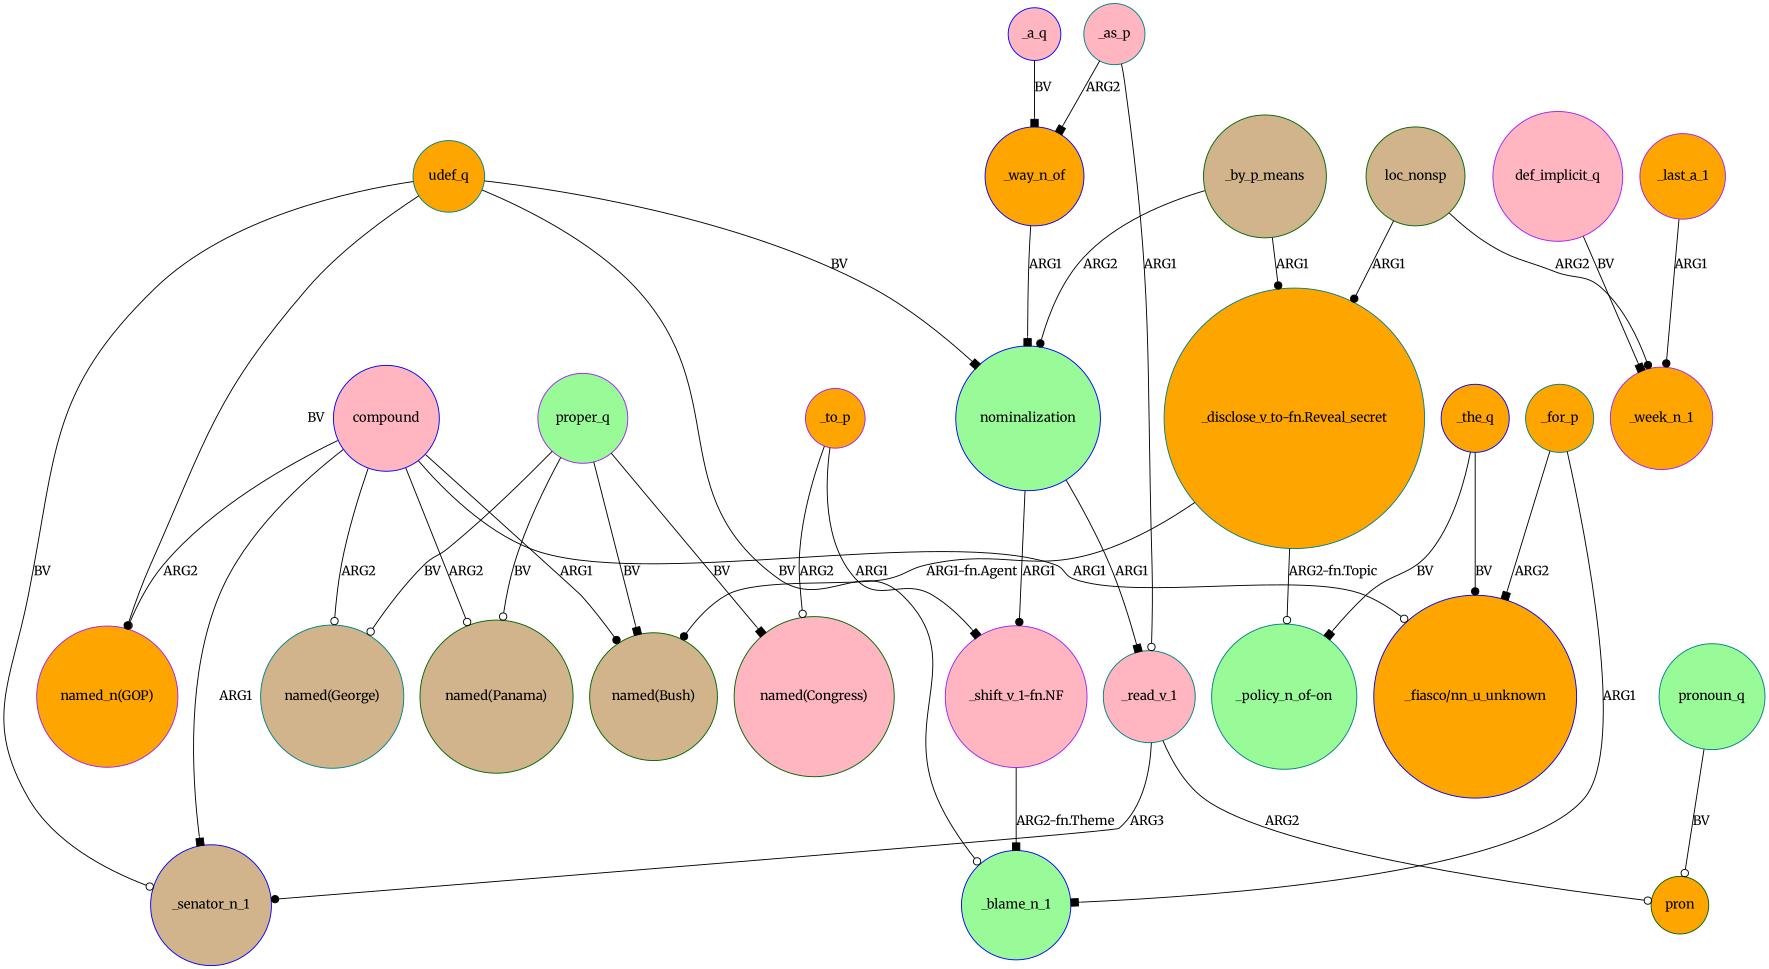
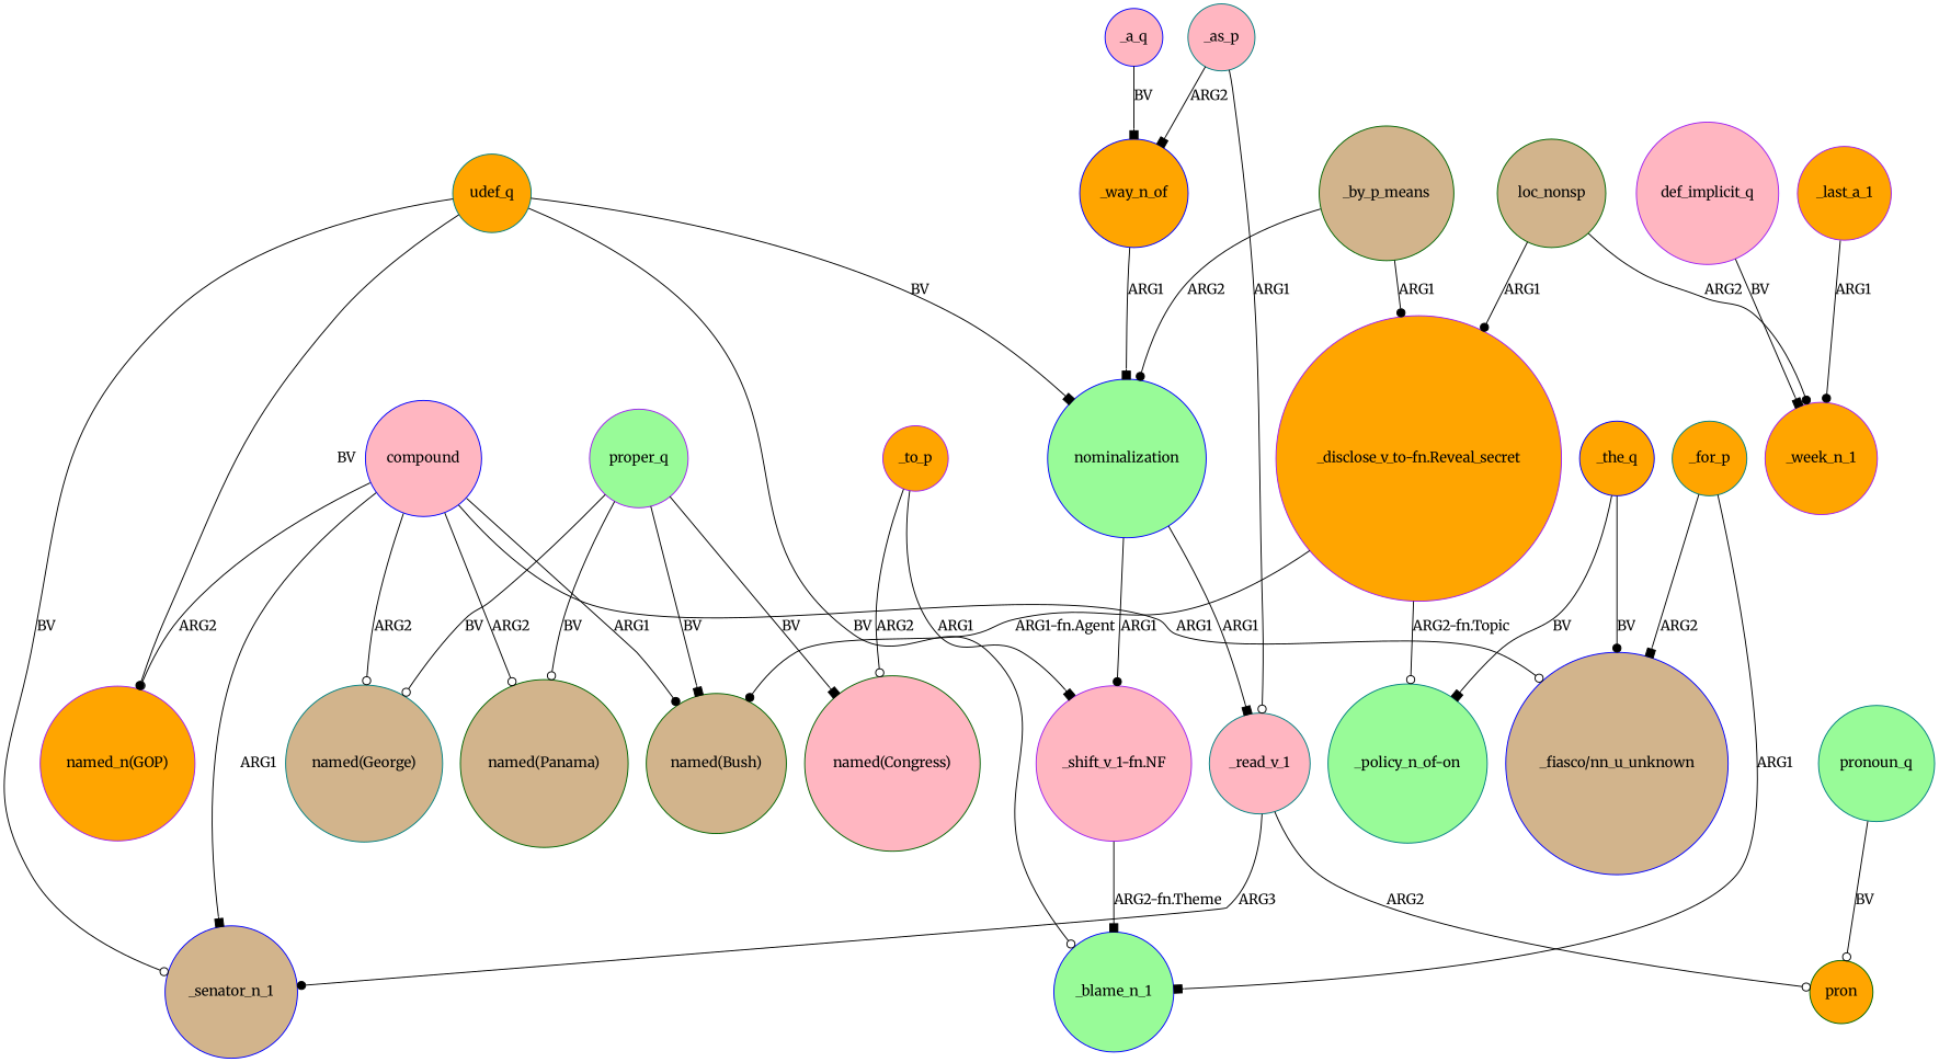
  digraph {
    fontname=Merriweather
    node [color=blue fillcolor=orange fontname=Merriweather shape=circle style=filled]
    edge [arrowhead=box fontname=Merriweather]
    nominalization [fillcolor=palegreen]
    _read_v_1 [color=teal fillcolor=lightpink]
    "_shift_v_1-fn.NF" [color=purple fillcolor=lightpink]
    _senator_n_1 [fillcolor=tan]
    pron [color=darkgreen]
    _blame_n_1 [fillcolor=palegreen]
    udef_q [color=teal]
    "named_n(GOP)" [color=purple]
-   "_disclose_v_to-fn.Reveal_secret" [color=teal]
+   "_disclose_v_to-fn.Reveal_secret" [color=purple]
    "named(Bush)" [color=darkgreen fillcolor=tan]
    "_policy_n_of-on" [color=teal fillcolor=palegreen]
    def_implicit_q [color=purple fillcolor=lightpink]
    _week_n_1 [color=purple]
    _by_p_means [color=darkgreen fillcolor=tan]
    _to_p [color=purple]
    "named(Congress)" [color=darkgreen fillcolor=lightpink]
    _the_q
-   "_fiasco/nn_u_unknown"
+   "_fiasco/nn_u_unknown" [fillcolor=tan]
    compound [fillcolor=lightpink]
    "named(George)" [color=teal fillcolor=tan]
    "named(Panama)" [color=darkgreen fillcolor=tan]
    proper_q [color=purple fillcolor=palegreen]
    _as_p [color=teal fillcolor=lightpink]
    _way_n_of
    pronoun_q [color=teal fillcolor=palegreen]
    loc_nonsp [color=darkgreen fillcolor=tan]
    _for_p [color=teal]
    _last_a_1 [color=purple]
    _a_q [fillcolor=lightpink]
    nominalization -> _read_v_1 [label=ARG1]
    nominalization -> "_shift_v_1-fn.NF" [arrowhead=dot label=ARG1]
    _read_v_1 -> _senator_n_1 [arrowhead=dot label=ARG3]
    _read_v_1 -> pron [arrowhead=odot label=ARG2]
    "_shift_v_1-fn.NF" -> _blame_n_1 [label="ARG2-fn.Theme"]
    udef_q -> nominalization [label=BV]
    udef_q -> _senator_n_1 [arrowhead=odot label=BV]
    udef_q -> _blame_n_1 [arrowhead=odot label=BV]
    udef_q -> "named_n(GOP)" [arrowhead=dot label=BV]
    "_disclose_v_to-fn.Reveal_secret" -> "named(Bush)" [arrowhead=dot label="ARG1-fn.Agent"]
    "_disclose_v_to-fn.Reveal_secret" -> "_policy_n_of-on" [arrowhead=odot label="ARG2-fn.Topic"]
    def_implicit_q -> _week_n_1 [label=BV]
    _by_p_means -> nominalization [arrowhead=dot label=ARG2]
    _by_p_means -> "_disclose_v_to-fn.Reveal_secret" [arrowhead=dot label=ARG1]
    _to_p -> "_shift_v_1-fn.NF" [label=ARG1]
    _to_p -> "named(Congress)" [arrowhead=odot label=ARG2]
    _the_q -> "_policy_n_of-on" [label=BV]
    _the_q -> "_fiasco/nn_u_unknown" [arrowhead=dot label=BV]
    compound -> _senator_n_1 [label=ARG1]
    compound -> "named_n(GOP)" [arrowhead=odot label=ARG2]
    compound -> "named(Bush)" [arrowhead=dot label=ARG1]
    compound -> "_fiasco/nn_u_unknown" [arrowhead=odot label=ARG1]
    compound -> "named(George)" [arrowhead=odot label=ARG2]
    compound -> "named(Panama)" [arrowhead=odot label=ARG2]
    proper_q -> "named(Bush)" [label=BV]
    proper_q -> "named(Congress)" [label=BV]
    proper_q -> "named(George)" [arrowhead=odot label=BV]
    proper_q -> "named(Panama)" [arrowhead=odot label=BV]
    _as_p -> _read_v_1 [arrowhead=odot label=ARG1]
    _as_p -> _way_n_of [label=ARG2]
    _way_n_of -> nominalization [label=ARG1]
    pronoun_q -> pron [arrowhead=odot label=BV]
    loc_nonsp -> "_disclose_v_to-fn.Reveal_secret" [arrowhead=dot label=ARG1]
    loc_nonsp -> _week_n_1 [arrowhead=dot label=ARG2]
    _for_p -> _blame_n_1 [label=ARG1]
    _for_p -> "_fiasco/nn_u_unknown" [label=ARG2]
    _last_a_1 -> _week_n_1 [arrowhead=dot label=ARG1]
    _a_q -> _way_n_of [label=BV]
  }
